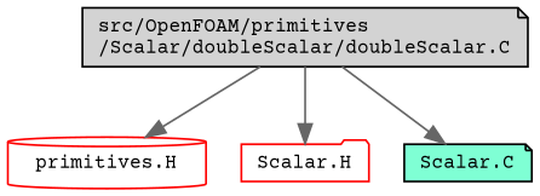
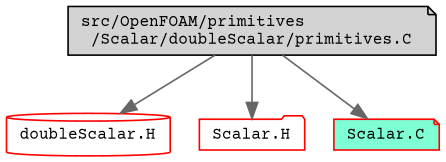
  digraph {
    fontname="Courier Prime"
    node [color=black fillcolor=white fontname="Courier Prime" fontsize=10 shape=note style=filled]
    edge [color=gray40 fontname="Courier Prime" fontsize=10 labelfontname=FreeSans labelfontsize=10 style=solid]
-   n1 [fillcolor=lightgrey fontcolor=black height=0.2 label="src/OpenFOAM/primitives\l/Scalar/doubleScalar/doubleScalar.C" width=0.4]
-   n2 [color=red height=0.2 label="primitives.H" shape=cylinder width=0.4]
+   n1 [fillcolor=lightgrey fontcolor=black height=0.2 label="src/OpenFOAM/primitives\l/Scalar/doubleScalar/primitives.C" width=0.4]
+   n2 [color=red height=0.2 label="doubleScalar.H" shape=cylinder width=0.4]
    n3 [color=red height=0.2 label="Scalar.H" shape=folder width=0.4]
-   n4 [fillcolor=aquamarine height=0.2 label="Scalar.C" width=0.4]
+   n4 [color=red fillcolor=aquamarine height=0.2 label="Scalar.C" width=0.4]
    n1 -> n2
    n1 -> n3
    n1 -> n4
  }
